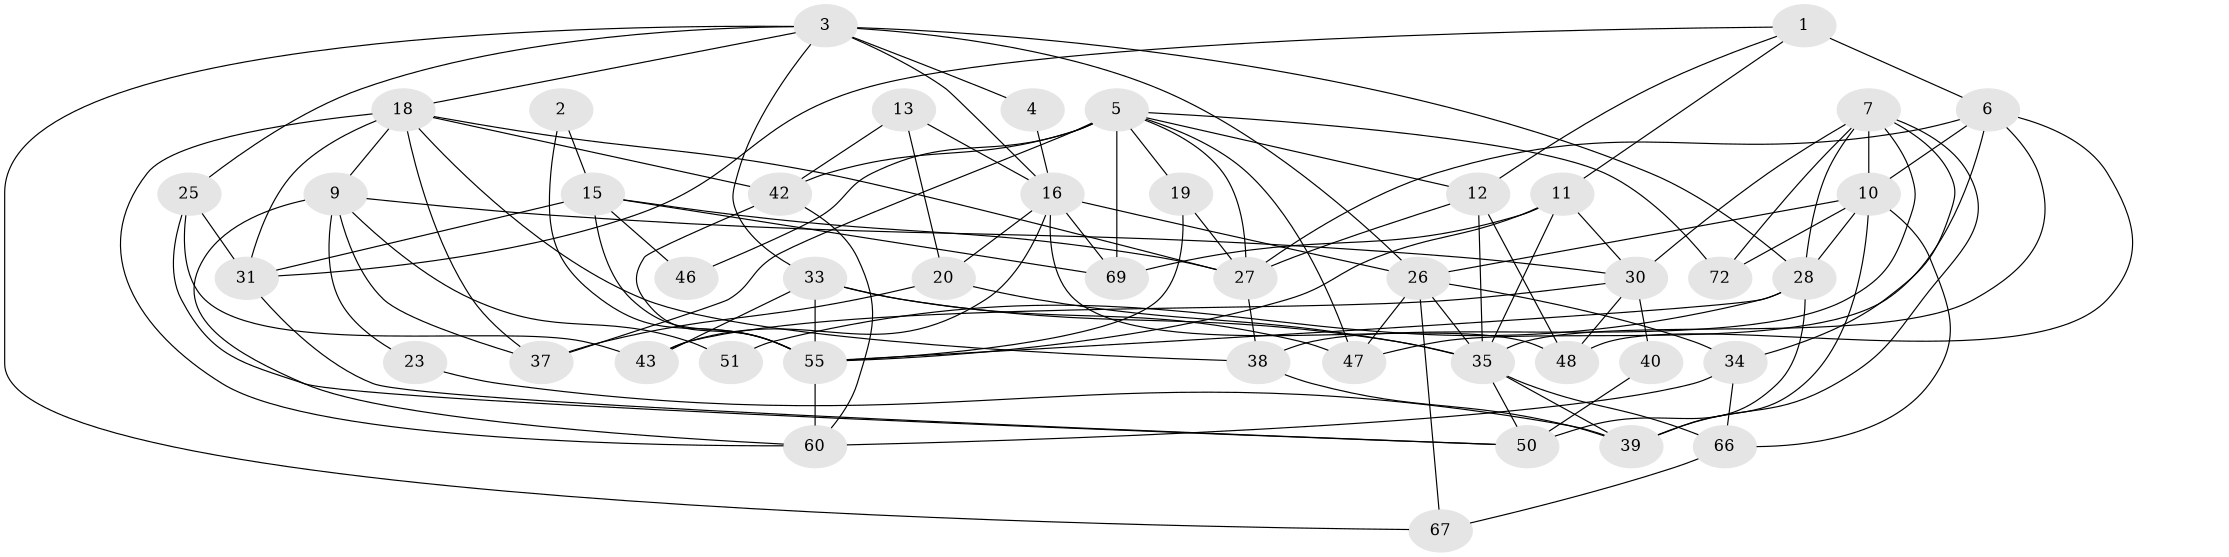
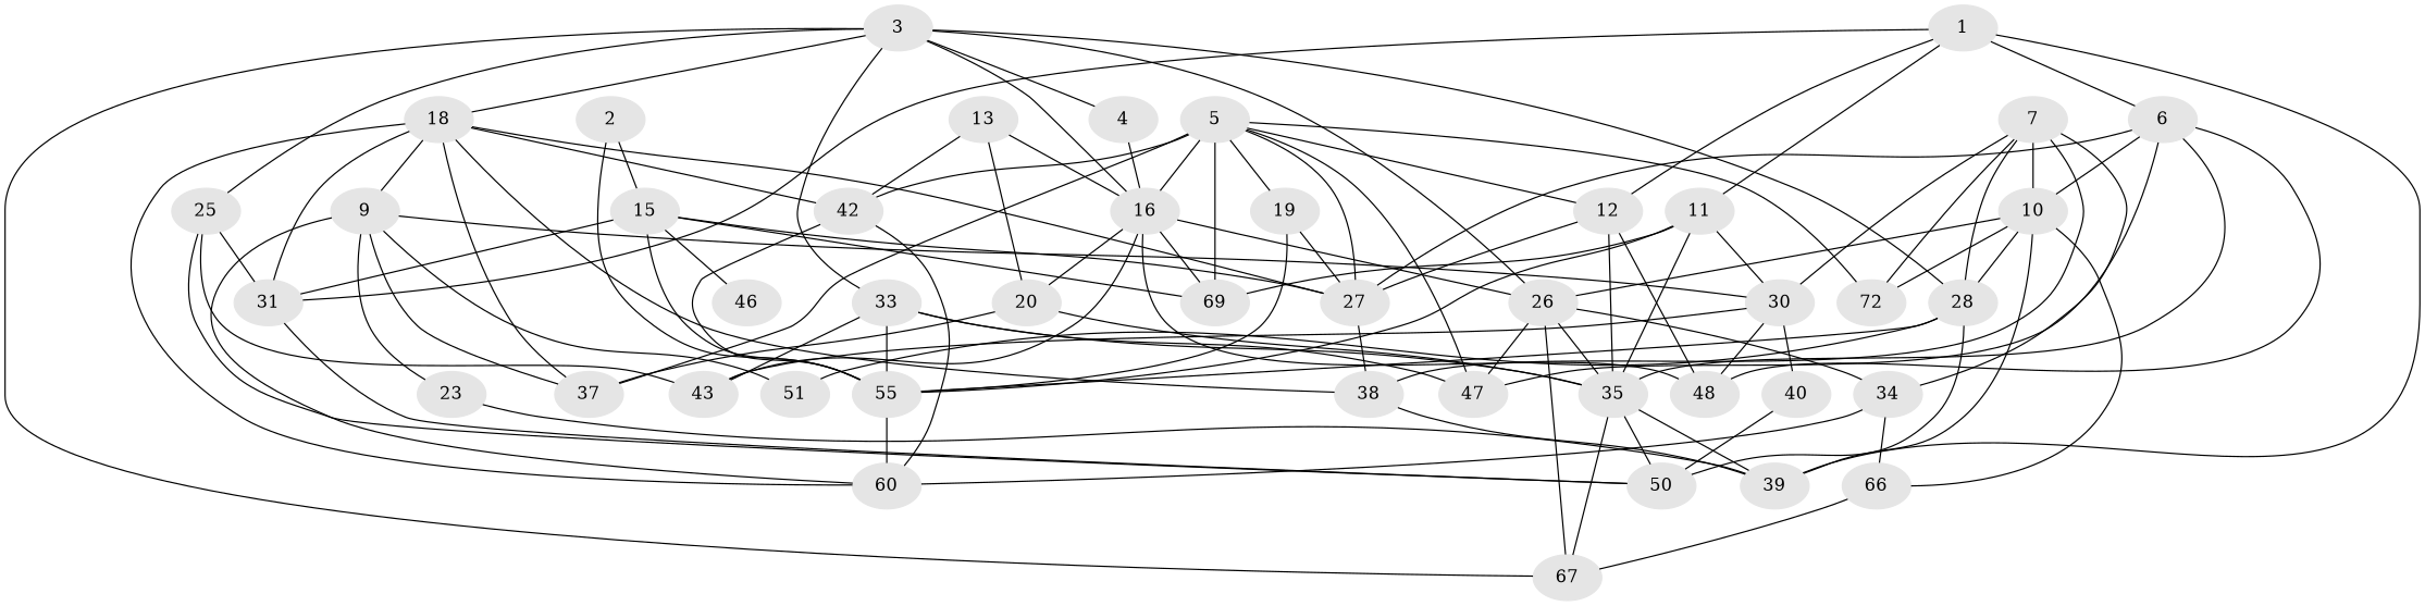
  graph {
    fontname="DejaVu Serif"
    node [color=gray90 fontname="DejaVu Serif" style=filled]
    edge [fontname="DejaVu Serif"]
    1 [super="+8"]
    6 [super="+28"]
    11 [super="+21"]
    12 [super="+14"]
    31
    39 [super="+58"]
    27 [super="+68"]
    47 [super="+59"]
    10 [super="+70"]
    35 [super="+57"]
    48
    55 [super="+56"]
    69 [super="+71"]
    30 [super="+52"]
    50 [super="+54"]
    60
    15 [super="+17"]
    46
    2
    3 [super="+41"]
    4
    16 [super="+49"]
    18 [super="+36"]
    n24 [label=28 super="+61"]
    25
    26 [super="+63"]
    33 [super="+64"]
    67
    9 [super="+24"]
    37
    23
    51
    20
    43 [super="+65"]
    42 [super="+53"]
    38
    34 [super="+62"]
    5 [super="+29"]
    19
    72
    66
    7 [super="+32"]
    40
    13 [super="+44"]
    1 -- 6
    1 -- 11
    1 -- 12
    1 -- 31
-   7 -- 39
+   1 -- 39
    6 -- 27
    6 -- 47
    6 -- 10
    6 -- 35
    6 -- 48
    11 -- 35
    11 -- 55
    11 -- 69
    11 -- 30
    12 -- 27
    12 -- 35
    12 -- 48
    31 -- 50
    27 -- 38
    10 -- 39
    10 -- n24
    10 -- 26
    10 -- 72
    10 -- 66
    35 -- 39
    35 -- 50
-   35 -- 66
+   35 -- 67
    55 -- 60
    30 -- 48
    30 -- 43
    30 -- 40
    15 -- 31
    15 -- 27
    15 -- 55
    15 -- 69
    15 -- 46
    2 -- 55
    2 -- 15
    3 -- 4
    3 -- 16
    3 -- 18
    3 -- n24
    3 -- 25
    3 -- 26
    3 -- 33
    3 -- 67
    4 -- 16
    16 -- 48
    16 -- 69
    16 -- 26
    16 -- 20
    16 -- 43
    18 -- 31
    18 -- 27
    18 -- 60
    18 -- 9
    18 -- 37
    18 -- 42
    18 -- 38
    n24 -- 55
    n24 -- 50
    n24 -- 51
    25 -- 31
    25 -- 50
    25 -- 43
    26 -- 47
    26 -- 35
    26 -- 67
    26 -- 34
    33 -- 47
    33 -- 35
    33 -- 55
    33 -- 43 [weight=2]
    9 -- 30
    9 -- 60
    9 -- 37
    9 -- 23
    9 -- 51
    23 -- 39
    20 -- 35
    20 -- 37
    42 -- 55
    42 -- 60
    38 -- 39
    34 -- 60
    34 -- 66
    5 -- 12
    5 -- 27
    5 -- 47
    5 -- 69
-   5 -- 46 [weight=2]
+   5 -- 16 [weight=2]
    5 -- 37
    5 -- 42
    5 -- 19
    5 -- 72
    19 -- 27
    19 -- 55
    66 -- 67
    7 -- 10 [weight=2]
    7 -- 30
    7 -- n24 [weight=2]
    7 -- 38
    7 -- 34
    7 -- 72
    40 -- 50
    13 -- 16
    13 -- 20
    13 -- 42
  }
